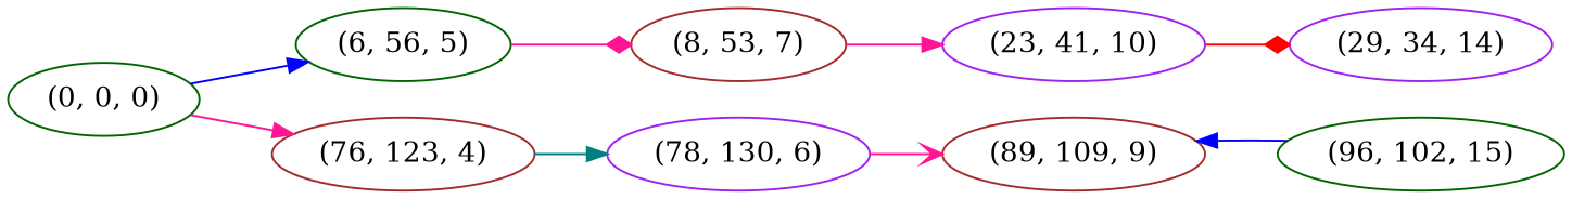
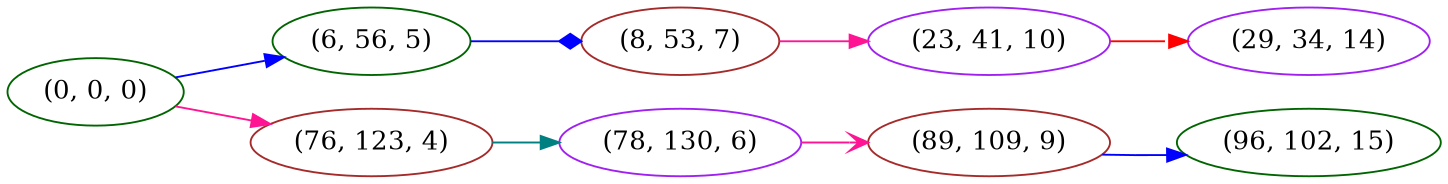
  digraph {
    rankdir=LR
    node [color=darkgreen]
    edge [arrowhead=normal color=deeppink]
    "(0, 0, 0)"
    "(6, 56, 5)"
    "(76, 123, 4)" [color=brown]
    "(8, 53, 7)" [color=brown]
    n5 [color=purple label="(78, 130, 6)"]
    "(23, 41, 10)" [color=purple]
    "(29, 34, 14)" [color=purple]
    "(89, 109, 9)" [color=brown]
    "(96, 102, 15)"
    "(0, 0, 0)" -> "(6, 56, 5)" [color=blue]
    "(0, 0, 0)" -> "(76, 123, 4)"
-   "(6, 56, 5)" -> "(8, 53, 7)" [arrowhead=diamond]
+   "(6, 56, 5)" -> "(8, 53, 7)" [arrowhead=diamond color=blue]
    "(76, 123, 4)" -> n5 [color=teal]
    "(8, 53, 7)" -> "(23, 41, 10)"
    n5 -> "(89, 109, 9)" [arrowhead=vee]
-   "(23, 41, 10)" -> "(29, 34, 14)" [arrowhead=diamond color=red]
-   "(96, 102, 15)" -> "(89, 109, 9)" [color=blue]
+   "(23, 41, 10)" -> "(29, 34, 14)" [color=red]
+   "(89, 109, 9)" -> "(96, 102, 15)" [color=blue]
  }
